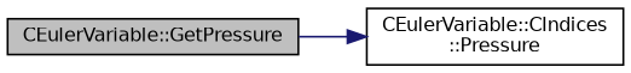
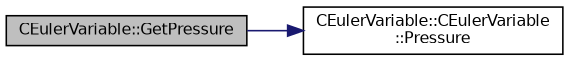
  digraph {
    rankdir=LR
    node [color=black fontname=Helvetica fontsize=10 shape=record style=filled]
    n1 [fillcolor=grey75 fontcolor=black height=0.2 label="CEulerVariable::GetPressure" width=0.4]
-   n2 [fillcolor=white height=0.2 label="CEulerVariable::CIndices\l::Pressure" width=0.4]
+   n2 [fillcolor=white height=0.2 label="CEulerVariable::CEulerVariable\l::Pressure" width=0.4]
    n1 -> n2 [color=midnightblue fontname=Helvetica fontsize=10 labelfontname=Helvetica labelfontsize=10 style=solid]
  }
